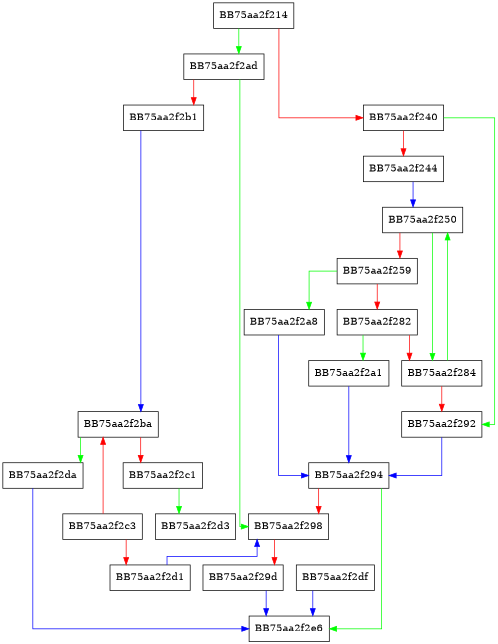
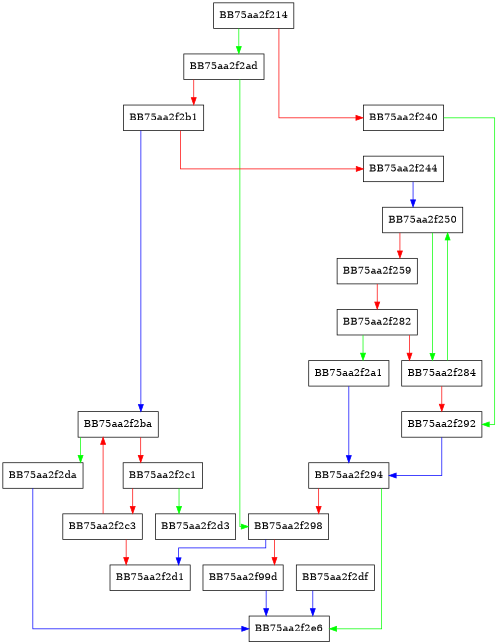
  digraph {
    splines=ortho
    node [shape=box]
    edge [color=red]
    BB75aa2f214
    BB75aa2f2ad
    BB75aa2f240
    BB75aa2f298
    BB75aa2f2b1
    BB75aa2f292
    BB75aa2f244
-   BB75aa2f29d
+   BB75aa2f29d [label=BB75aa2f99d]
    BB75aa2f2ba
    BB75aa2f294
    BB75aa2f250
    BB75aa2f2e6
    BB75aa2f284
    BB75aa2f259
-   BB75aa2f2a8
    BB75aa2f282
    BB75aa2f2a1
    BB75aa2f2df
    BB75aa2f2da
    BB75aa2f2c1
    BB75aa2f2d3
    BB75aa2f2c3
    BB75aa2f2d1
    BB75aa2f214 -> BB75aa2f2ad [color=green]
    BB75aa2f214 -> BB75aa2f240
    BB75aa2f2ad -> BB75aa2f298 [color=green]
    BB75aa2f2ad -> BB75aa2f2b1
    BB75aa2f240 -> BB75aa2f292 [color=green]
-   BB75aa2f240 -> BB75aa2f244
+   BB75aa2f2b1 -> BB75aa2f244
    BB75aa2f298 -> BB75aa2f29d
    BB75aa2f2b1 -> BB75aa2f2ba [color=blue]
    BB75aa2f292 -> BB75aa2f294 [color=blue]
    BB75aa2f244 -> BB75aa2f250 [color=blue]
    BB75aa2f29d -> BB75aa2f2e6 [color=blue]
    BB75aa2f2ba -> BB75aa2f2da [color=green]
    BB75aa2f2ba -> BB75aa2f2c1
    BB75aa2f294 -> BB75aa2f298
    BB75aa2f294 -> BB75aa2f2e6 [color=green]
    BB75aa2f250 -> BB75aa2f284 [color=green]
    BB75aa2f250 -> BB75aa2f259
    BB75aa2f284 -> BB75aa2f292
    BB75aa2f284 -> BB75aa2f250 [color=green]
-   BB75aa2f259 -> BB75aa2f2a8 [color=green]
    BB75aa2f259 -> BB75aa2f282
-   BB75aa2f2a8 -> BB75aa2f294 [color=blue]
    BB75aa2f282 -> BB75aa2f284
    BB75aa2f282 -> BB75aa2f2a1 [color=green]
    BB75aa2f2a1 -> BB75aa2f294 [color=blue]
    BB75aa2f2df -> BB75aa2f2e6 [color=blue]
    BB75aa2f2da -> BB75aa2f2e6 [color=blue]
    BB75aa2f2c1 -> BB75aa2f2d3 [color=green]
+   BB75aa2f2c1 -> BB75aa2f2c3
    BB75aa2f2c3 -> BB75aa2f2ba
    BB75aa2f2c3 -> BB75aa2f2d1
-   BB75aa2f2d1 -> BB75aa2f298 [color=blue]
+   BB75aa2f298 -> BB75aa2f2d1 [color=blue]
  }
